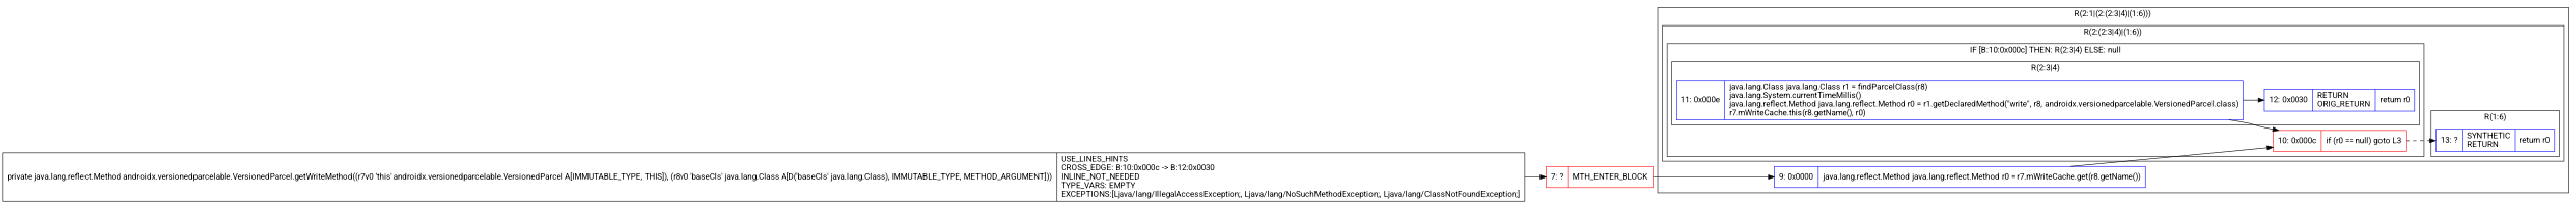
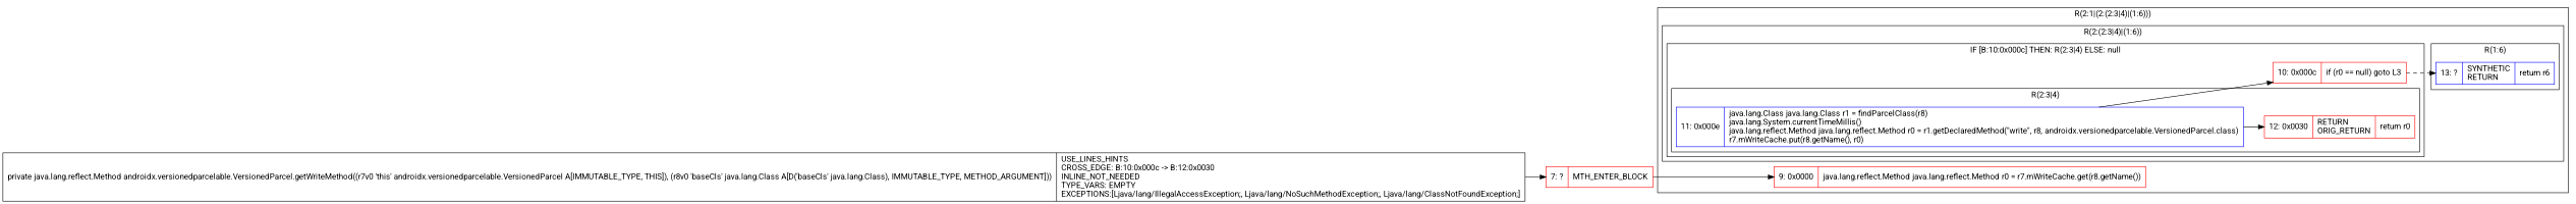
  digraph {
    fontname=Roboto
    rankdir=LR
    node [color=blue fontname=Roboto shape=record]
    edge [fontname=Roboto]
-   n1 [label="{11\:\ 0x000e|java.lang.Class java.lang.Class r1 = findParcelClass(r8)\ljava.lang.System.currentTimeMillis()\ljava.lang.reflect.Method java.lang.reflect.Method r0 = r1.getDeclaredMethod(\"write\", r8, androidx.versionedparcelable.VersionedParcel.class)\lr7.mWriteCache.this(r8.getName(), r0)\l}"]
-   n2 [label="{12\:\ 0x0030|RETURN\lORIG_RETURN\l|return r0\l}"]
+   n1 [label="{11\:\ 0x000e|java.lang.Class java.lang.Class r1 = findParcelClass(r8)\ljava.lang.System.currentTimeMillis()\ljava.lang.reflect.Method java.lang.reflect.Method r0 = r1.getDeclaredMethod(\"write\", r8, androidx.versionedparcelable.VersionedParcel.class)\lr7.mWriteCache.put(r8.getName(), r0)\l}"]
+   n2 [color=red label="{12\:\ 0x0030|RETURN\lORIG_RETURN\l|return r0\l}"]
    n3 [color=red label="{10\:\ 0x000c|if (r0 == null) goto L3\l}"]
-   n4 [label="{13\:\ ?|SYNTHETIC\lRETURN\l|return r0\l}"]
-   n5 [label="{9\:\ 0x0000|java.lang.reflect.Method java.lang.reflect.Method r0 = r7.mWriteCache.get(r8.getName())\l}"]
+   n4 [label="{13\:\ ?|SYNTHETIC\lRETURN\l|return r6\l}"]
+   n5 [color=red label="{9\:\ 0x0000|java.lang.reflect.Method java.lang.reflect.Method r0 = r7.mWriteCache.get(r8.getName())\l}"]
    n6 [color=red label="{7\:\ ?|MTH_ENTER_BLOCK\l}"]
    n7 [label="{private java.lang.reflect.Method androidx.versionedparcelable.VersionedParcel.getWriteMethod((r7v0 'this' androidx.versionedparcelable.VersionedParcel A[IMMUTABLE_TYPE, THIS]), (r8v0 'baseCls' java.lang.Class A[D('baseCls' java.lang.Class), IMMUTABLE_TYPE, METHOD_ARGUMENT]))  | USE_LINES_HINTS\lCROSS_EDGE: B:10:0x000c \-\> B:12:0x0030\lINLINE_NOT_NEEDED\lTYPE_VARS: EMPTY\lEXCEPTIONS:[Ljava\/lang\/IllegalAccessException;, Ljava\/lang\/NoSuchMethodException;, Ljava\/lang\/ClassNotFoundException;]\l}" color=""]
    subgraph cluster_1 {
      label="R(2:1|(2:(2:3|4)|(1:6)))"
      n5
      subgraph cluster_2 {
        label="R(2:(2:3|4)|(1:6))"
        subgraph cluster_3 {
          label="IF [B:10:0x000c] THEN: R(2:3|4) ELSE: null"
          n3
          subgraph cluster_4 {
            label="R(2:3|4)"
            n1
            n2
          }
        }
        subgraph cluster_5 {
          label="R(1:6)"
          n4
        }
      }
    }
    n1 -> n2
    n1 -> n3
    n3 -> n4 [style=dashed]
-   n5 -> n3
    n6 -> n5
    n7 -> n6
  }
